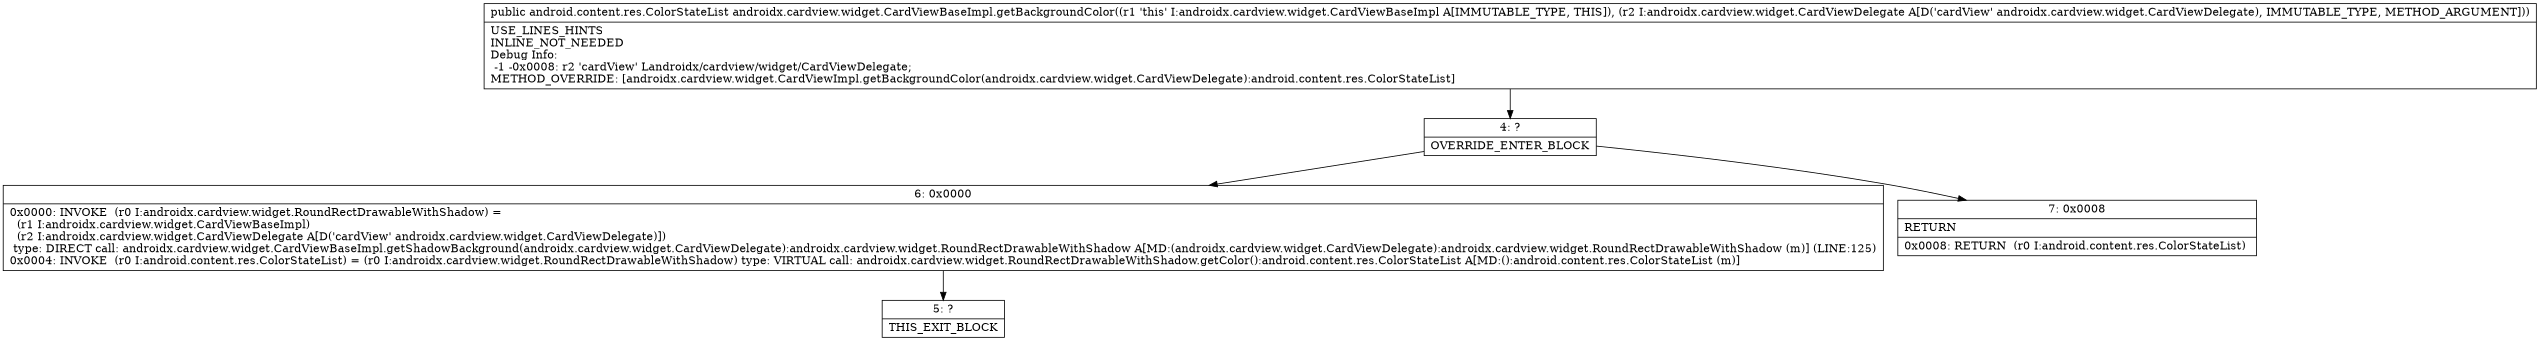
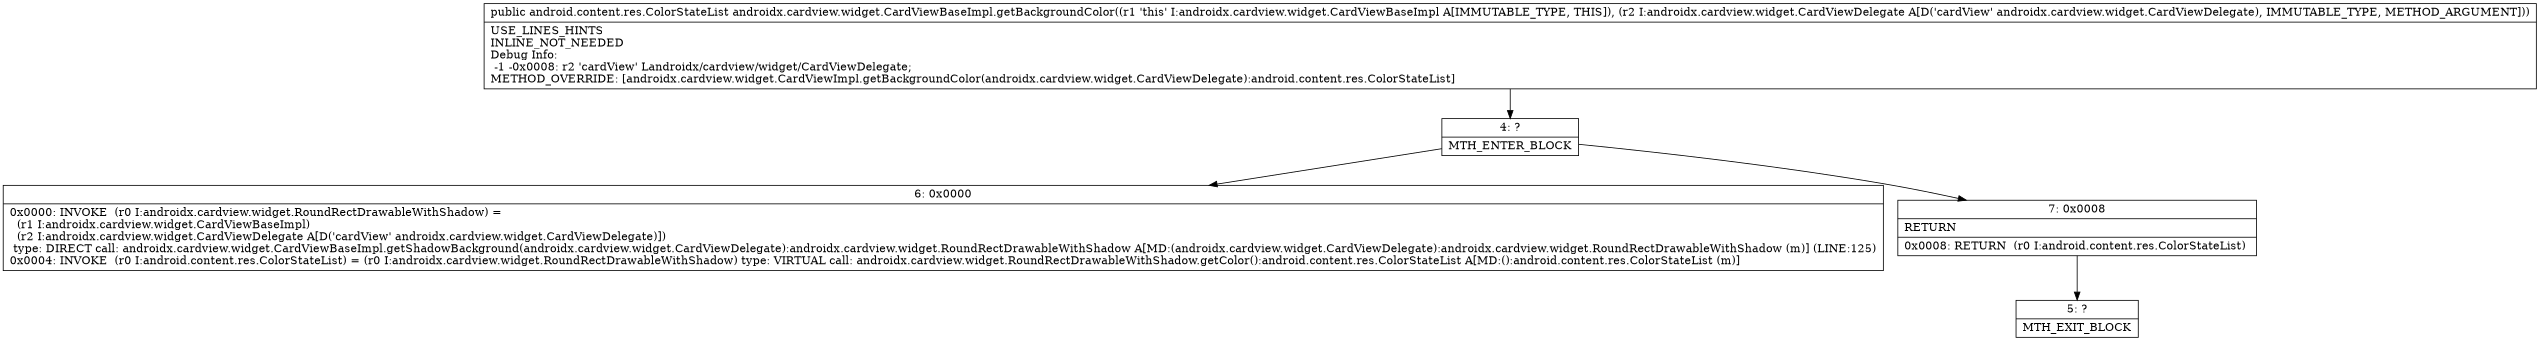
  digraph {
    node [shape=record]
-   n1 [label="{4\:\ ?|OVERRIDE_ENTER_BLOCK\l}"]
+   n1 [label="{4\:\ ?|MTH_ENTER_BLOCK\l}"]
    n2 [label="{6\:\ 0x0000|0x0000: INVOKE  (r0 I:androidx.cardview.widget.RoundRectDrawableWithShadow) = \l  (r1 I:androidx.cardview.widget.CardViewBaseImpl)\l  (r2 I:androidx.cardview.widget.CardViewDelegate A[D('cardView' androidx.cardview.widget.CardViewDelegate)])\l type: DIRECT call: androidx.cardview.widget.CardViewBaseImpl.getShadowBackground(androidx.cardview.widget.CardViewDelegate):androidx.cardview.widget.RoundRectDrawableWithShadow A[MD:(androidx.cardview.widget.CardViewDelegate):androidx.cardview.widget.RoundRectDrawableWithShadow (m)] (LINE:125)\l0x0004: INVOKE  (r0 I:android.content.res.ColorStateList) = (r0 I:androidx.cardview.widget.RoundRectDrawableWithShadow) type: VIRTUAL call: androidx.cardview.widget.RoundRectDrawableWithShadow.getColor():android.content.res.ColorStateList A[MD:():android.content.res.ColorStateList (m)]\l}"]
    n3 [label="{7\:\ 0x0008|RETURN\l|0x0008: RETURN  (r0 I:android.content.res.ColorStateList) \l}"]
-   n4 [label="{5\:\ ?|THIS_EXIT_BLOCK\l}"]
+   n4 [label="{5\:\ ?|MTH_EXIT_BLOCK\l}"]
    n5 [label="{public android.content.res.ColorStateList androidx.cardview.widget.CardViewBaseImpl.getBackgroundColor((r1 'this' I:androidx.cardview.widget.CardViewBaseImpl A[IMMUTABLE_TYPE, THIS]), (r2 I:androidx.cardview.widget.CardViewDelegate A[D('cardView' androidx.cardview.widget.CardViewDelegate), IMMUTABLE_TYPE, METHOD_ARGUMENT]))  | USE_LINES_HINTS\lINLINE_NOT_NEEDED\lDebug Info:\l  \-1 \-0x0008: r2 'cardView' Landroidx\/cardview\/widget\/CardViewDelegate;\lMETHOD_OVERRIDE: [androidx.cardview.widget.CardViewImpl.getBackgroundColor(androidx.cardview.widget.CardViewDelegate):android.content.res.ColorStateList]\l}"]
    n1 -> n2
    n1 -> n3
-   n2 -> n4
+   n3 -> n4
    n5 -> n1
  }
